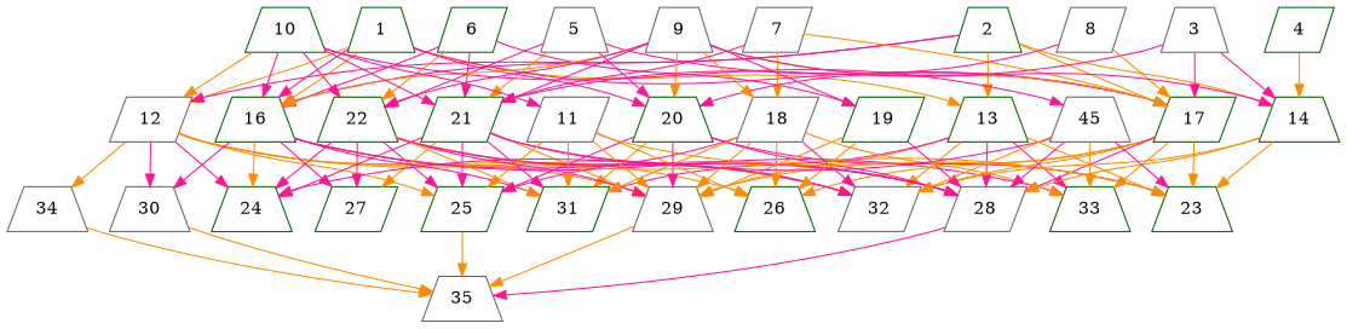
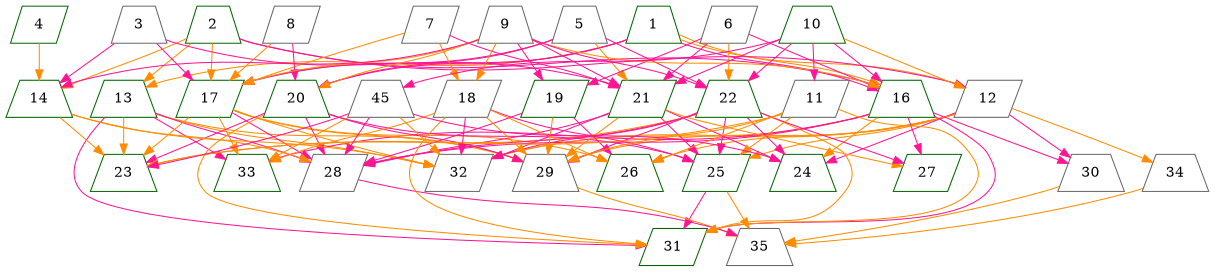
  digraph {
    node [alpha=0.12 color=darkgreen shape=trapezium]
    edge [color=deeppink]
    1 [alpha=0.18 expect_size=46752768]
    12 [color=gray40 expect_size=20914176 shape=parallelogram]
    13 [alpha=0.16 expect_size=41214976]
    16 [alpha=0.05 expect_size=9169920]
    17 [expect_size=37835776 shape=parallelogram]
    20 [alpha=0.17 expect_size=49669120]
    25 [alpha=0.01 expect_size=13753344 shape=parallelogram]
    26 [alpha=0.10 expect_size=48399360]
    29 [alpha=0.20 color=gray40 expect_size=22375424]
    24 [alpha=0.07 expect_size=21231616]
    30 [alpha=0.02 color=gray40 expect_size=39745536]
    32 [alpha=0.09 color=gray40 expect_size=40271872 shape=parallelogram]
    34 [alpha=0.01 color=gray40 expect_size=6795264]
    23 [alpha=0.08 expect_size=31675392]
    31 [expect_size=31875072 shape=parallelogram]
    28 [alpha=0.00 color=gray40 expect_size=41056256 shape=parallelogram]
    33 [alpha=0.01 expect_size=34152448]
    27 [alpha=0.02 expect_size=13880320 shape=parallelogram]
    35 [alpha=0.04 color=gray40 expect_size=23543808]
    2 [alpha=0.09 expect_size=21642240]
    14 [alpha=0.17 expect_size=24543232]
    3 [alpha=0.13 color=gray40 expect_size=45709312]
    21 [alpha=0.04 expect_size=16491520 shape=parallelogram]
    4 [alpha=0.14 expect_size=23398400 shape=parallelogram]
    5 [alpha=0.19 color=gray40 expect_size=40246272]
    22 [alpha=0.17 expect_size=51479552]
-   6 [expect_size=41994240 shape=parallelogram]
+   6 [color=gray40 expect_size=41994240 shape=parallelogram]
    19 [alpha=0.07 expect_size=19654656 shape=parallelogram]
    7 [alpha=0.01 color=gray40 expect_size=13259776 shape=parallelogram]
    18 [color=gray40 expect_size=41168896 shape=parallelogram]
    8 [alpha=0.11 color=gray40 expect_size=18369536 shape=parallelogram]
    9 [alpha=0.13 color=gray40 expect_size=8359936]
    10 [alpha=0.06 expect_size=11264000]
    11 [alpha=0.15 color=gray40 expect_size=24781824 shape=parallelogram]
    n35 [alpha=0.15 color=gray40 expect_size=10781696 label=45]
    1 -> 12 [color=darkorange]
    1 -> 13 [color=darkorange]
    1 -> 16
    1 -> 16 [color=darkorange]
    1 -> 17
    1 -> 20
    12 -> 25 [color=darkorange]
    12 -> 26 [color=darkorange]
    12 -> 29 [color=darkorange]
    12 -> 24
    12 -> 30
    12 -> 32 [color=darkorange]
    12 -> 34 [color=darkorange]
    13 -> 29 [color=darkorange]
    13 -> 32 [color=darkorange]
    13 -> 23 [color=darkorange]
    13 -> 31
    13 -> 28
    13 -> 33
    16 -> 24 [color=darkorange]
    16 -> 30
    16 -> 32 [color=darkorange]
    16 -> 31
    16 -> 28
    16 -> 33
    16 -> 27
    17 -> 26 [color=darkorange]
    17 -> 29 [color=darkorange]
    17 -> 32 [color=darkorange]
    17 -> 23 [color=darkorange]
    17 -> 28
    17 -> 33 [color=darkorange]
    20 -> 25
    20 -> 29
    20 -> 23
    20 -> 31 [color=darkorange]
    20 -> 28
    25 -> 35 [color=darkorange]
    29 -> 35 [color=darkorange]
    30 -> 35 [color=darkorange]
    34 -> 35 [color=darkorange]
    28 -> 35
    2 -> 12
    2 -> 13 [color=darkorange]
    2 -> 16
    2 -> 17 [color=darkorange]
    2 -> 14 [color=darkorange]
    14 -> 32 [color=darkorange]
    14 -> 23 [color=darkorange]
    14 -> 28 [color=darkorange]
    3 -> 17
    3 -> 14
    3 -> 21
    21 -> 25
    21 -> 29 [color=darkorange]
    21 -> 24
    21 -> 32
-   21 -> 31
+   25 -> 31
    21 -> 28
    21 -> 27 [color=darkorange]
    4 -> 14 [color=darkorange]
    5 -> 17
    5 -> 20
    5 -> 21 [color=darkorange]
    5 -> 22
    22 -> 25
    22 -> 29
    22 -> 24
    22 -> 32
    22 -> 23 [color=darkorange]
    22 -> 31 [color=darkorange]
    22 -> 28
    22 -> 27
    6 -> 16
    6 -> 21
    6 -> 22 [color=darkorange]
    6 -> 19
-   19 -> 26 [color=darkorange]
+   19 -> 26
    19 -> 29 [color=darkorange]
    19 -> 28
    7 -> 17 [color=darkorange]
    7 -> 21
    7 -> 18 [color=darkorange]
    18 -> 25
    18 -> 26 [color=darkorange]
    18 -> 29 [color=darkorange]
    18 -> 32
    18 -> 31 [color=darkorange]
    18 -> 33 [color=darkorange]
    8 -> 17 [color=darkorange]
    8 -> 20
    9 -> 16 [color=darkorange]
    9 -> 17 [color=darkorange]
    9 -> 20 [color=darkorange]
    9 -> 14
    9 -> 21
    9 -> 22
    9 -> 19
    9 -> 18 [color=darkorange]
    10 -> 12 [color=darkorange]
    10 -> 16
    10 -> 21
    10 -> 22
    10 -> 11
    10 -> n35
    11 -> 25 [color=darkorange]
    11 -> 26 [color=darkorange]
    11 -> 29 [color=darkorange]
    11 -> 23 [color=darkorange]
    11 -> 31 [color=darkorange]
    n35 -> 24
    n35 -> 32 [color=darkorange]
    n35 -> 23
    n35 -> 28
    n35 -> 33 [color=darkorange]
  }
